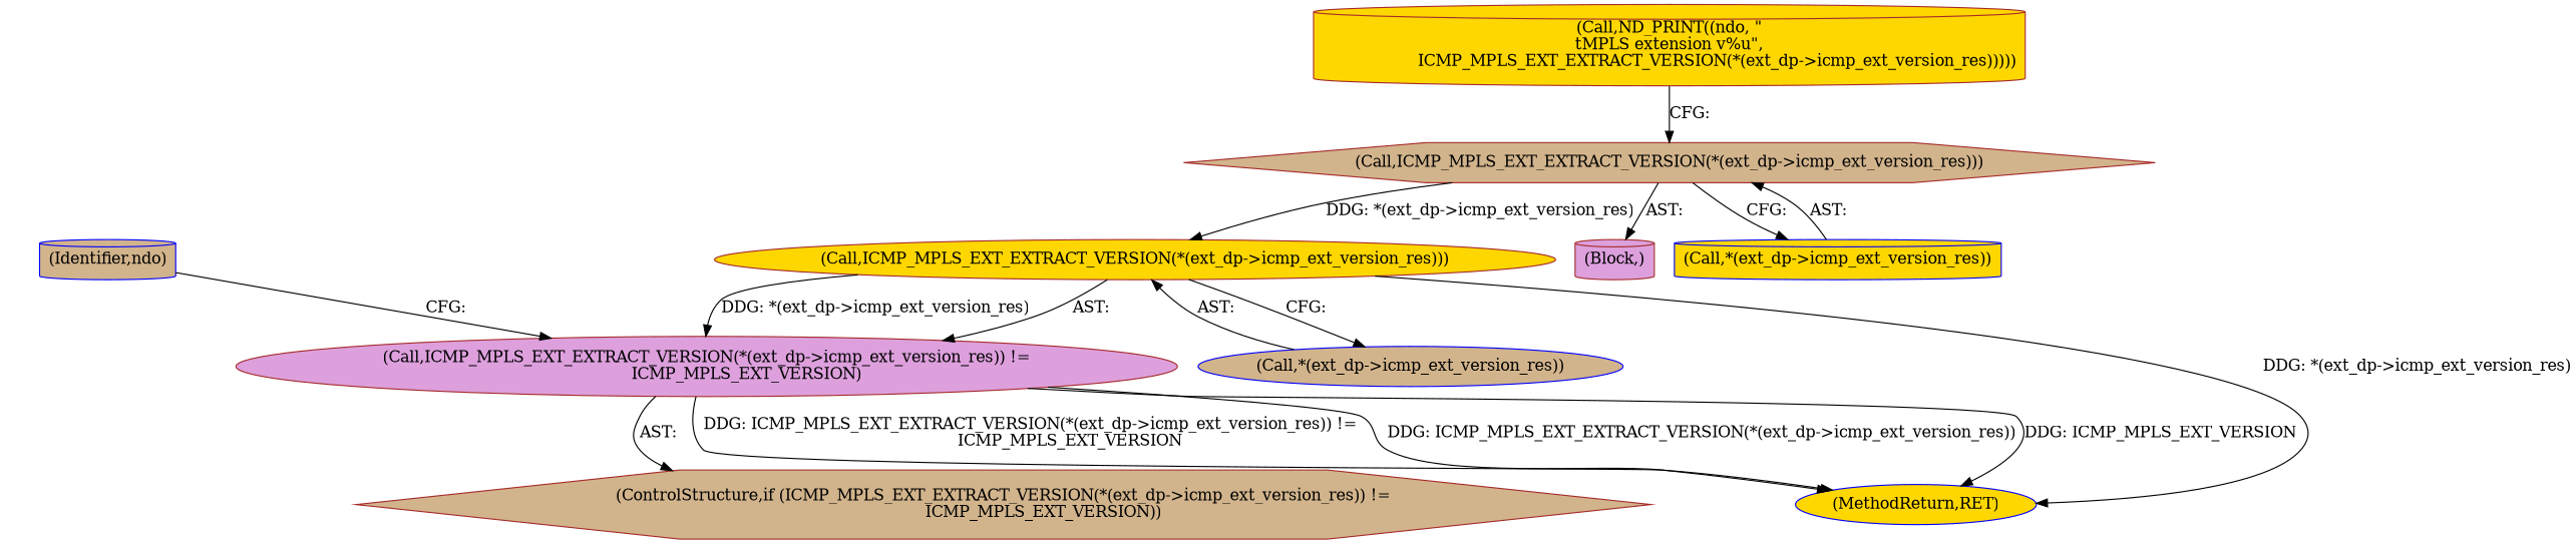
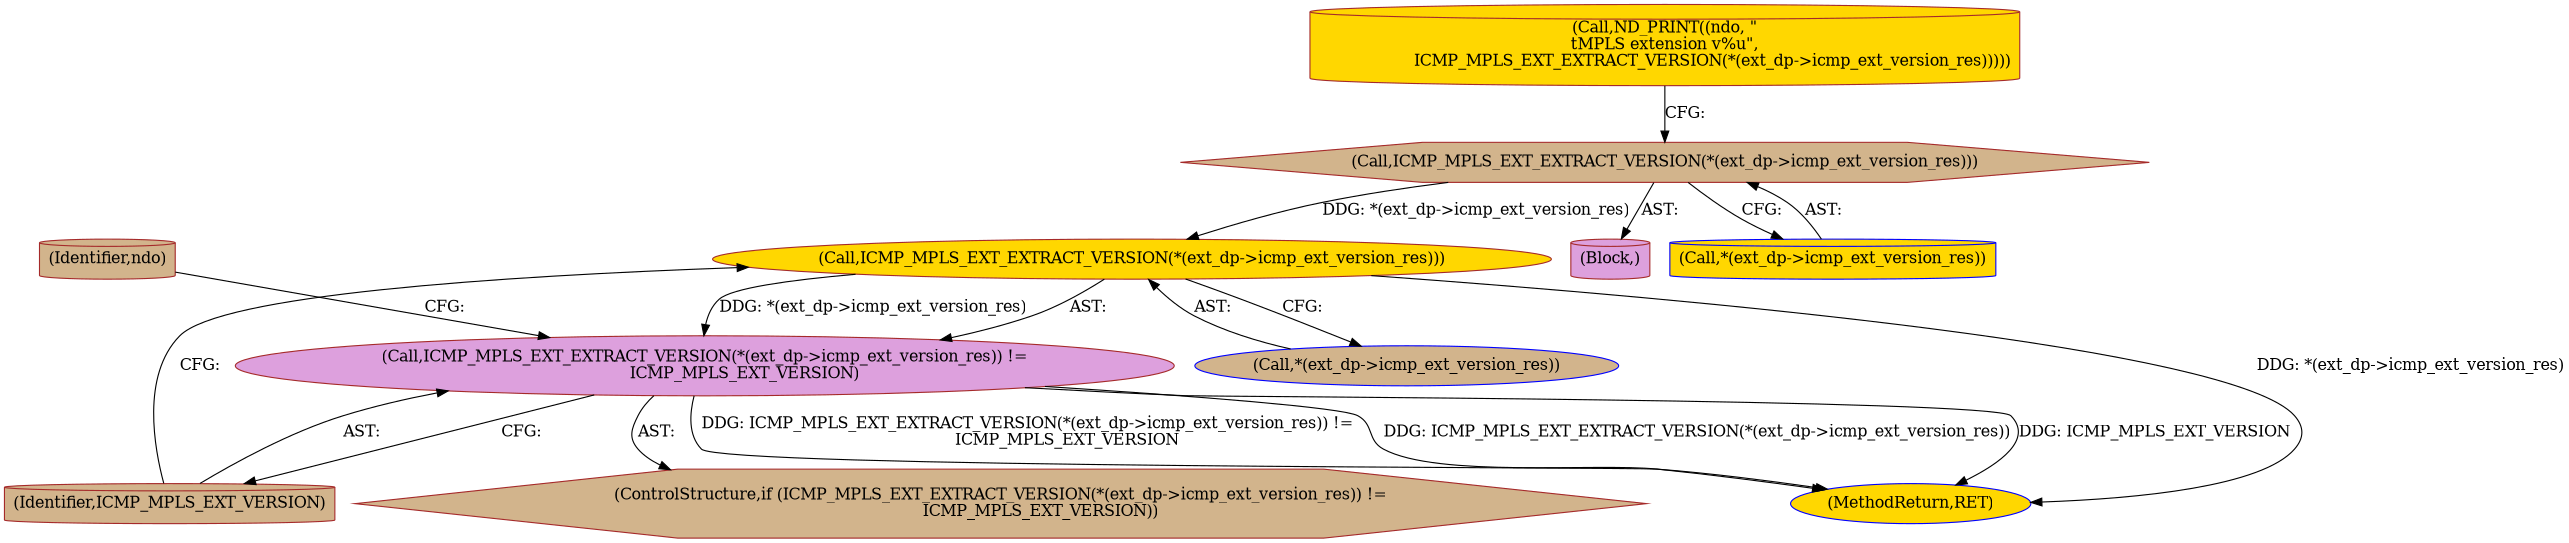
  digraph {
    node [color=brown fillcolor=tan shape=cylinder style=filled]
    n1 [label="(Call,ICMP_MPLS_EXT_EXTRACT_VERSION(*(ext_dp->icmp_ext_version_res)))" shape=hexagon]
    n2 [fillcolor=gold label="(Call,ICMP_MPLS_EXT_EXTRACT_VERSION(*(ext_dp->icmp_ext_version_res)))" shape=ellipse]
    n3 [fillcolor=plum label="(Block,)"]
    n4 [color=blue fillcolor=gold label="(Call,*(ext_dp->icmp_ext_version_res))"]
    n5 [fillcolor=plum label="(Call,ICMP_MPLS_EXT_EXTRACT_VERSION(*(ext_dp->icmp_ext_version_res)) !=\n                ICMP_MPLS_EXT_VERSION)" shape=ellipse]
    n6 [color=blue fillcolor=gold label="(MethodReturn,RET)" shape=ellipse]
    n7 [color=blue label="(Call,*(ext_dp->icmp_ext_version_res))" shape=ellipse]
    n8 [label="(ControlStructure,if (ICMP_MPLS_EXT_EXTRACT_VERSION(*(ext_dp->icmp_ext_version_res)) !=\n                ICMP_MPLS_EXT_VERSION))" shape=hexagon]
-   n10 [color=blue label="(Identifier,ndo)"]
+   n9 [label="(Identifier,ICMP_MPLS_EXT_VERSION)"]
+   n10 [label="(Identifier,ndo)"]
    n11 [fillcolor=gold label="(Call,ND_PRINT((ndo, \"\n\tMPLS extension v%u\",\n                   ICMP_MPLS_EXT_EXTRACT_VERSION(*(ext_dp->icmp_ext_version_res)))))"]
    n1 -> n2 [label="DDG: *(ext_dp->icmp_ext_version_res)"]
    n1 -> n3 [label="AST: "]
    n1 -> n4 [label="CFG: "]
    n2 -> n5 [label="AST: "]
    n2 -> n5 [label="DDG: *(ext_dp->icmp_ext_version_res)"]
    n2 -> n6 [label="DDG: *(ext_dp->icmp_ext_version_res)"]
    n2 -> n7 [label="CFG: "]
    n4 -> n1 [label="AST: "]
    n5 -> n6 [label="DDG: ICMP_MPLS_EXT_EXTRACT_VERSION(*(ext_dp->icmp_ext_version_res))"]
    n5 -> n6 [label="DDG: ICMP_MPLS_EXT_VERSION"]
    n5 -> n6 [label="DDG: ICMP_MPLS_EXT_EXTRACT_VERSION(*(ext_dp->icmp_ext_version_res)) !=\n                ICMP_MPLS_EXT_VERSION"]
    n5 -> n8 [label="AST: "]
+   n5 -> n9 [label="CFG: "]
    n7 -> n2 [label="AST: "]
+   n9 -> n2 [label="CFG: "]
+   n9 -> n5 [label="AST: "]
    n10 -> n5 [label="CFG: "]
    n11 -> n1 [label="CFG: "]
  }
